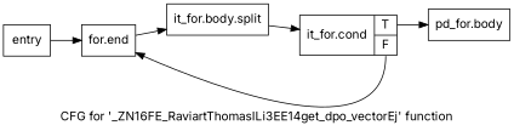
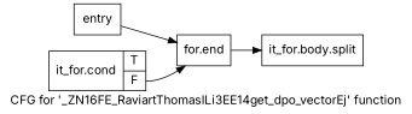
  digraph {
    fontname=Inter
    label="CFG for '_ZN16FE_RaviartThomasILi3EE14get_dpo_vectorEj' function"
    rankdir=LR
    node [fontname=Inter shape=record]
    edge [fontname=Inter]
    n1 [label="{entry}"]
    n2 [label="{for.end}"]
    n3 [label="{it_for.cond|{<s0>T|<s1>F}}"]
-   n4 [label="{pd_for.body}"]
    n5 [label="{it_for.body.split}"]
    n1 -> n2
    n2 -> n5
    n3 -> n2 [tailport=s1]
-   n3 -> n4 [tailport=s0]
-   n5 -> n3
  }
